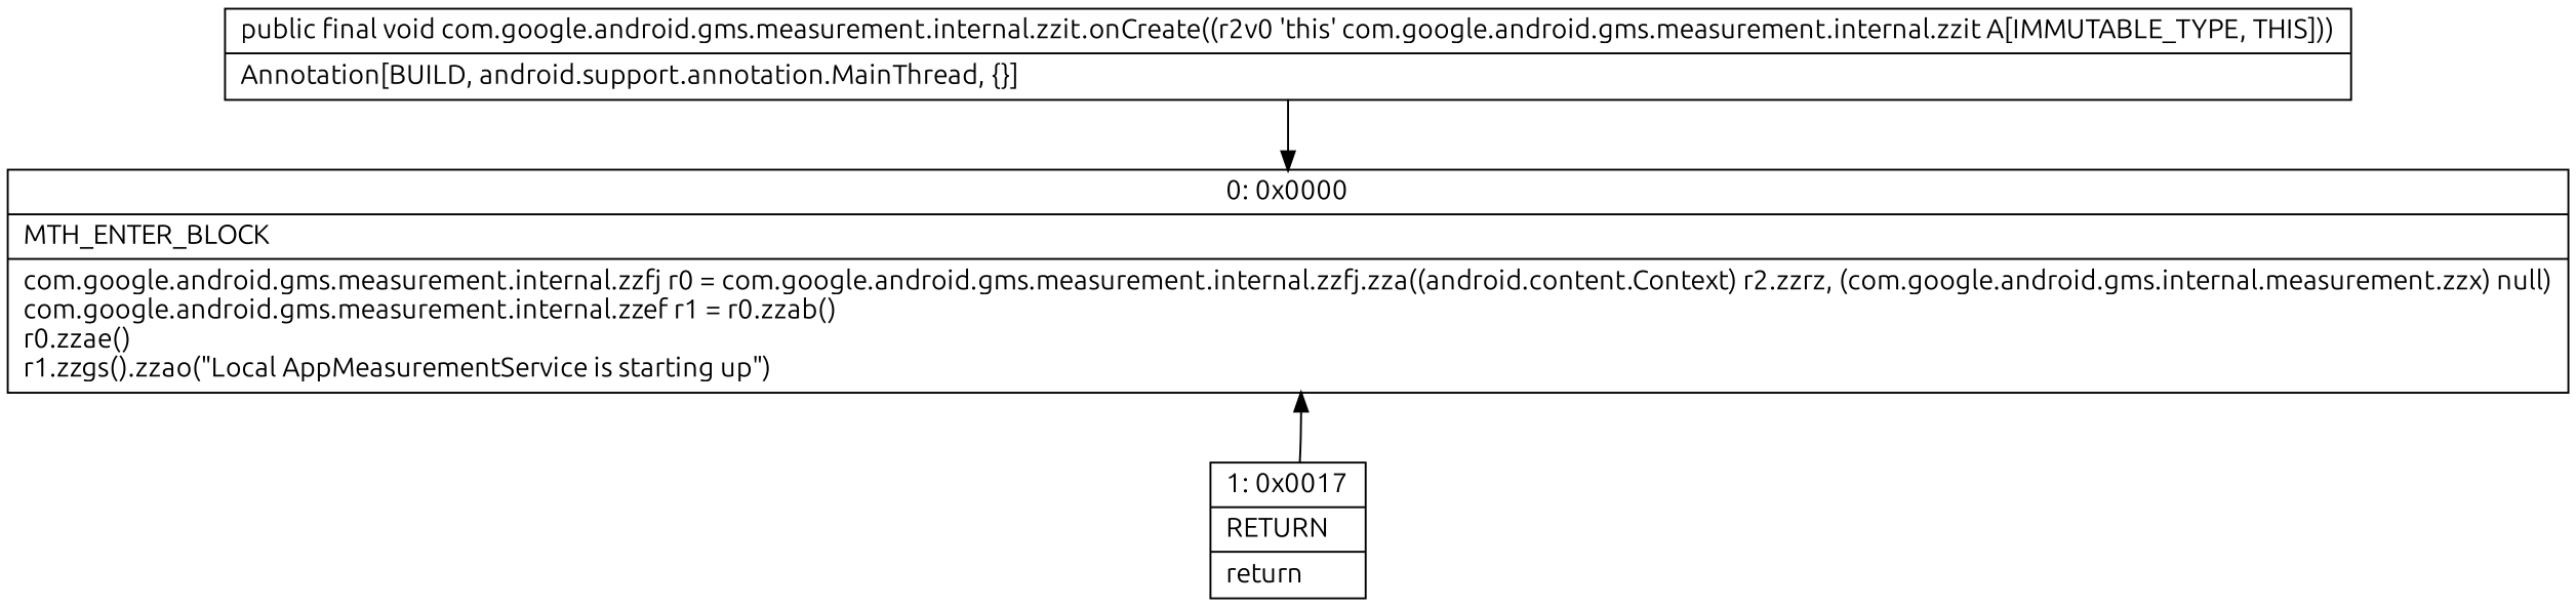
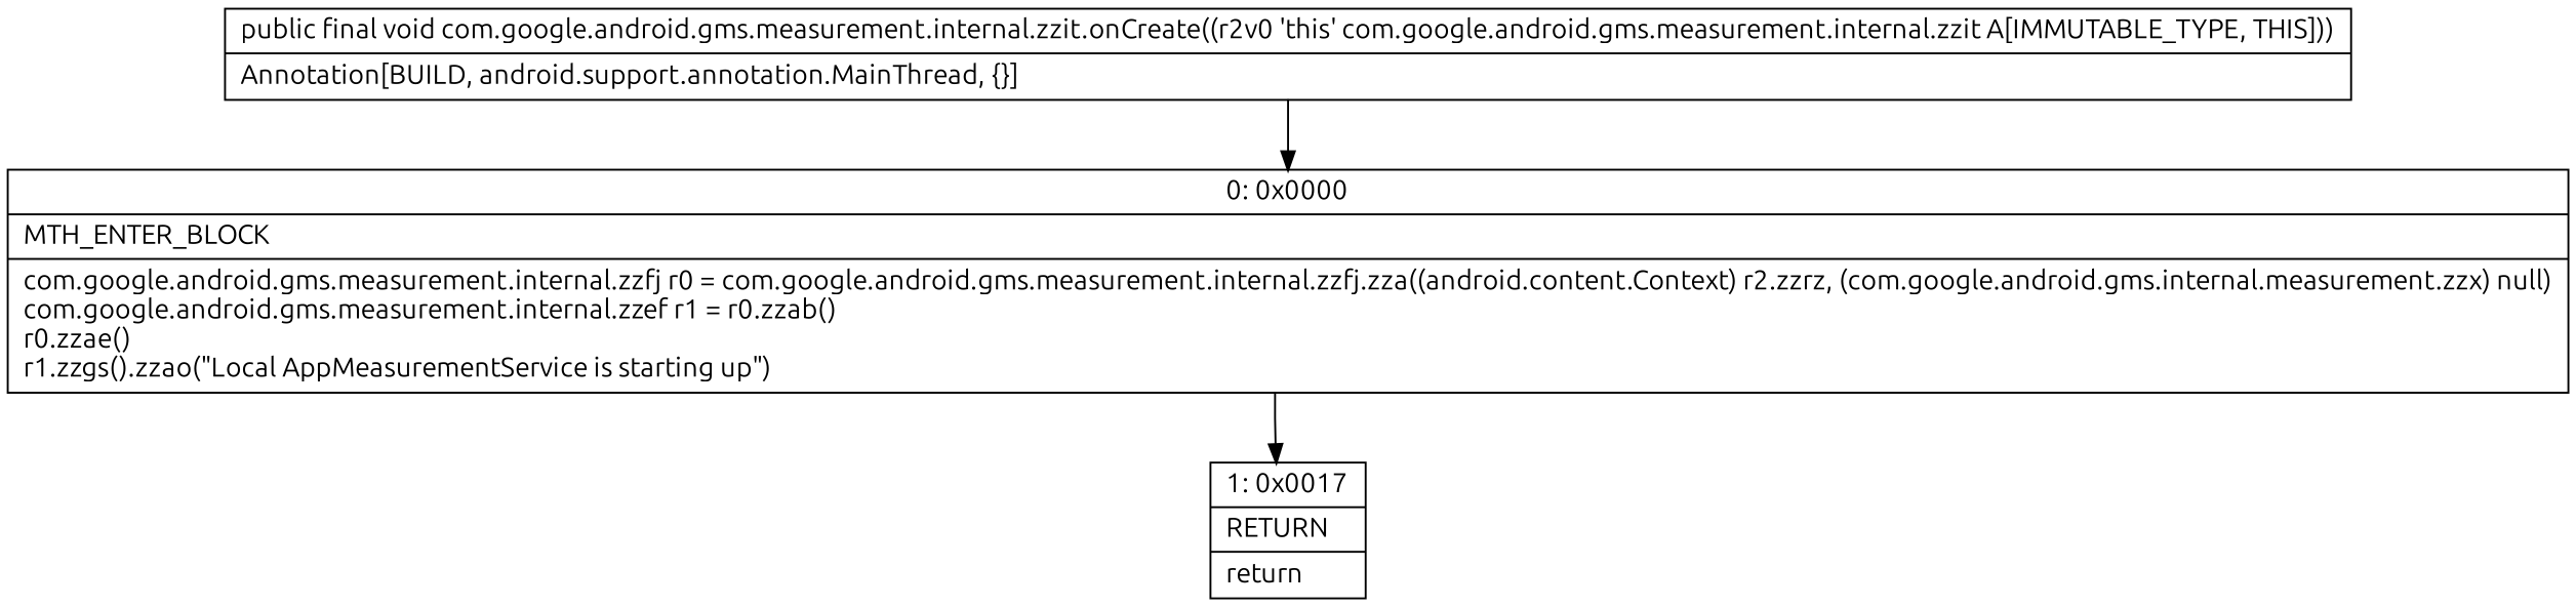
  digraph {
    fontname=Ubuntu
    node [shape=record fontname=Ubuntu]
    edge [fontname=Ubuntu]
    n1 [label="{0\:\ 0x0000|MTH_ENTER_BLOCK\l|com.google.android.gms.measurement.internal.zzfj r0 = com.google.android.gms.measurement.internal.zzfj.zza((android.content.Context) r2.zzrz, (com.google.android.gms.internal.measurement.zzx) null)\lcom.google.android.gms.measurement.internal.zzef r1 = r0.zzab()\lr0.zzae()\lr1.zzgs().zzao(\"Local AppMeasurementService is starting up\")\l}"]
    n2 [label="{1\:\ 0x0017|RETURN\l|return\l}"]
    n3 [label="{public final void com.google.android.gms.measurement.internal.zzit.onCreate((r2v0 'this' com.google.android.gms.measurement.internal.zzit A[IMMUTABLE_TYPE, THIS]))  | Annotation[BUILD, android.support.annotation.MainThread, \{\}]\l}"]
-   n2 -> n1
+   n1 -> n2
    n3 -> n1
  }
